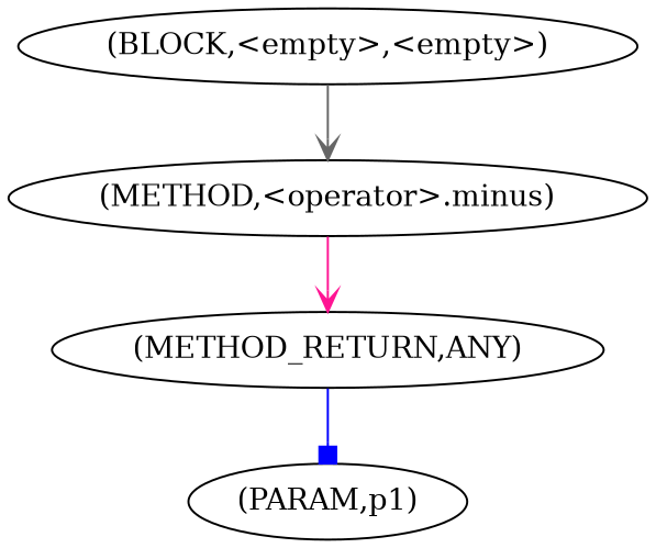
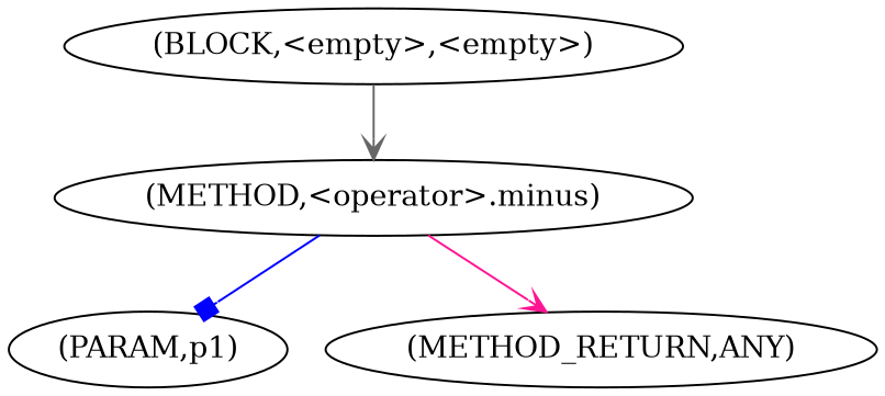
  digraph {
    edge [arrowhead=vee]
    n1 [label=<(METHOD,&lt;operator&gt;.minus)>]
    n2 [label=<(PARAM,p1)>]
    n3 [label=<(METHOD_RETURN,ANY)>]
    n4 [label=<(BLOCK,&lt;empty&gt;,&lt;empty&gt;)>]
-   n3 -> n2 [arrowhead=box color=blue]
+   n1 -> n2 [arrowhead=box color=blue]
    n1 -> n3 [color=deeppink]
    n4 -> n1 [color=gray40]
  }
